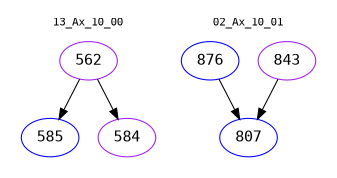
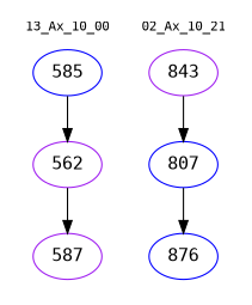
  digraph {
    fontname="DejaVu Sans Mono"
    node [color=purple fontname="DejaVu Sans Mono"]
    edge [color=black fontname="DejaVu Sans Mono"]
    n1 [label=562]
    n2 [color=blue label=585]
-   n3 [label=584]
+   n3 [label=587]
    n4 [color=blue label=807]
    n5 [label=843]
    n6 [color=blue label=876]
    subgraph cluster_1 {
      color=white
      fontsize=10
      label="13_Ax_10_00"
      n1
      n2
      n3
    }
    subgraph cluster_2 {
      color=white
      fontsize=10
-     label="02_Ax_10_01"
+     label="02_Ax_10_21"
      n4
      n5
      n6
    }
-   n1 -> n2
+   n2 -> n1
    n1 -> n3
-   n6 -> n4
+   n4 -> n6
    n5 -> n4
  }
